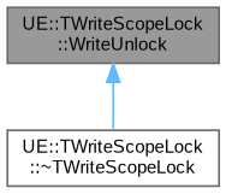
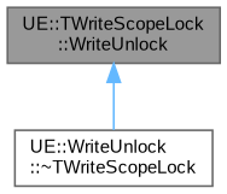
  digraph {
    rankdir=TB
    fontname="Liberation Sans"
    node [fontname="Liberation Sans" fontsize=10 shape=box style=filled]
    n1 [color=gray40 fillcolor=grey60 fontcolor=black height=0.2 label="UE::TWriteScopeLock\l::WriteUnlock" width=0.4]
-   n2 [color=grey40 fillcolor=white height=0.2 label="UE::TWriteScopeLock\l::~TWriteScopeLock" width=0.4]
+   n2 [color=grey40 fillcolor=white height=0.2 label="UE::WriteUnlock\l::~TWriteScopeLock" width=0.4]
    n1 -> n2 [color=steelblue1 dir=back fontname="Liberation Sans" fontsize=10 labelfontname=Helvetica labelfontsize=10 style=solid]
  }
